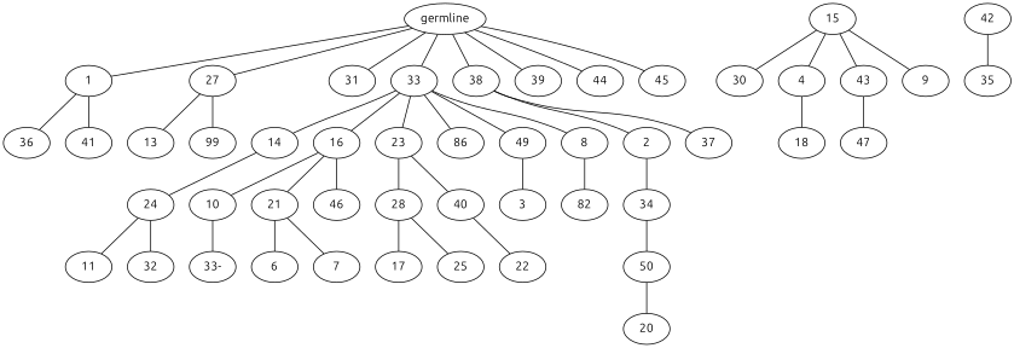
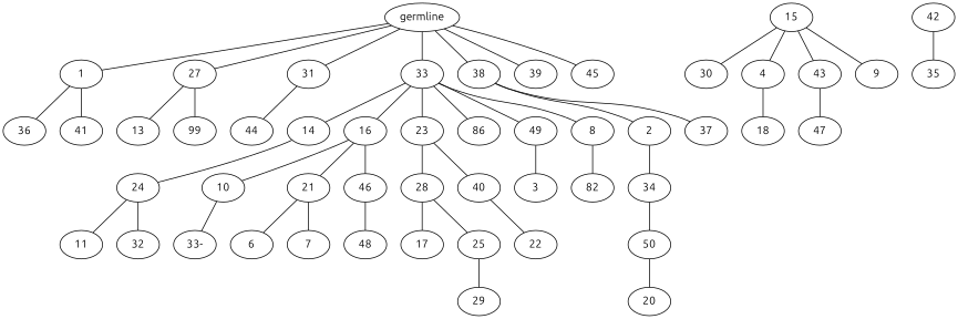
  graph {
    fontname=Ubuntu
    node [fontname=Ubuntu]
    edge [fontname=Ubuntu]
    n1 [label=germline]
    n2 [label=1]
    n3 [label=27]
    n4 [label=31]
    n5 [label=33]
    n6 [label=38]
    n7 [label=39]
    n8 [label=44]
    n9 [label=45]
    n10 [label=36]
    n11 [label=41]
    n12 [label=13]
    n13 [label=99]
    n14 [label=14]
    n15 [label=16]
    n16 [label=23]
    n17 [label=86]
    n18 [label=49]
    n19 [label=8]
    n20 [label=2]
    n21 [label=37]
    n22 [label=24]
    n23 [label=15]
    n24 [label=30]
    n25 [label=4]
    n26 [label=43]
    n27 [label=9]
    n28 [label=10]
    n29 [label=21]
    n30 [label=46]
    n31 [label=28]
    n32 [label=40]
    n33 [label=3]
    n34 [label=82]
    n35 [label=11]
    n36 [label=32]
    n37 [label=18]
    n38 [label=47]
    n39 [label="33-"]
    n40 [label=6]
    n41 [label=7]
    n42 [label=42]
    n43 [label=35]
+   n44 [label=48]
    n45 [label=17]
    n46 [label=25]
    n47 [label=22]
+   n48 [label=29]
    n49 [label=34]
    n50 [label=50]
    n51 [label=20]
    n1 -- n2
    n1 -- n3
    n1 -- n4
    n1 -- n5
    n1 -- n6
    n1 -- n7
-   n1 -- n8
+   n4 -- n8
    n1 -- n9
    n2 -- n10
    n2 -- n11
    n3 -- n12
    n3 -- n13
    n5 -- n14
    n5 -- n15
    n5 -- n16
    n5 -- n17
    n5 -- n18
    n5 -- n19
    n6 -- n20
    n6 -- n21
    n14 -- n22
    n15 -- n28
    n15 -- n29
    n15 -- n30
    n16 -- n31
    n16 -- n32
    n18 -- n33
    n19 -- n34
    n20 -- n49
    n22 -- n35
    n22 -- n36
    n23 -- n24
    n23 -- n25
    n23 -- n26
    n23 -- n27
    n25 -- n37
    n26 -- n38
    n28 -- n39
    n29 -- n40
    n29 -- n41
+   n30 -- n44
    n31 -- n45
    n31 -- n46
    n32 -- n47
    n42 -- n43
+   n46 -- n48
    n49 -- n50
    n50 -- n51
  }
